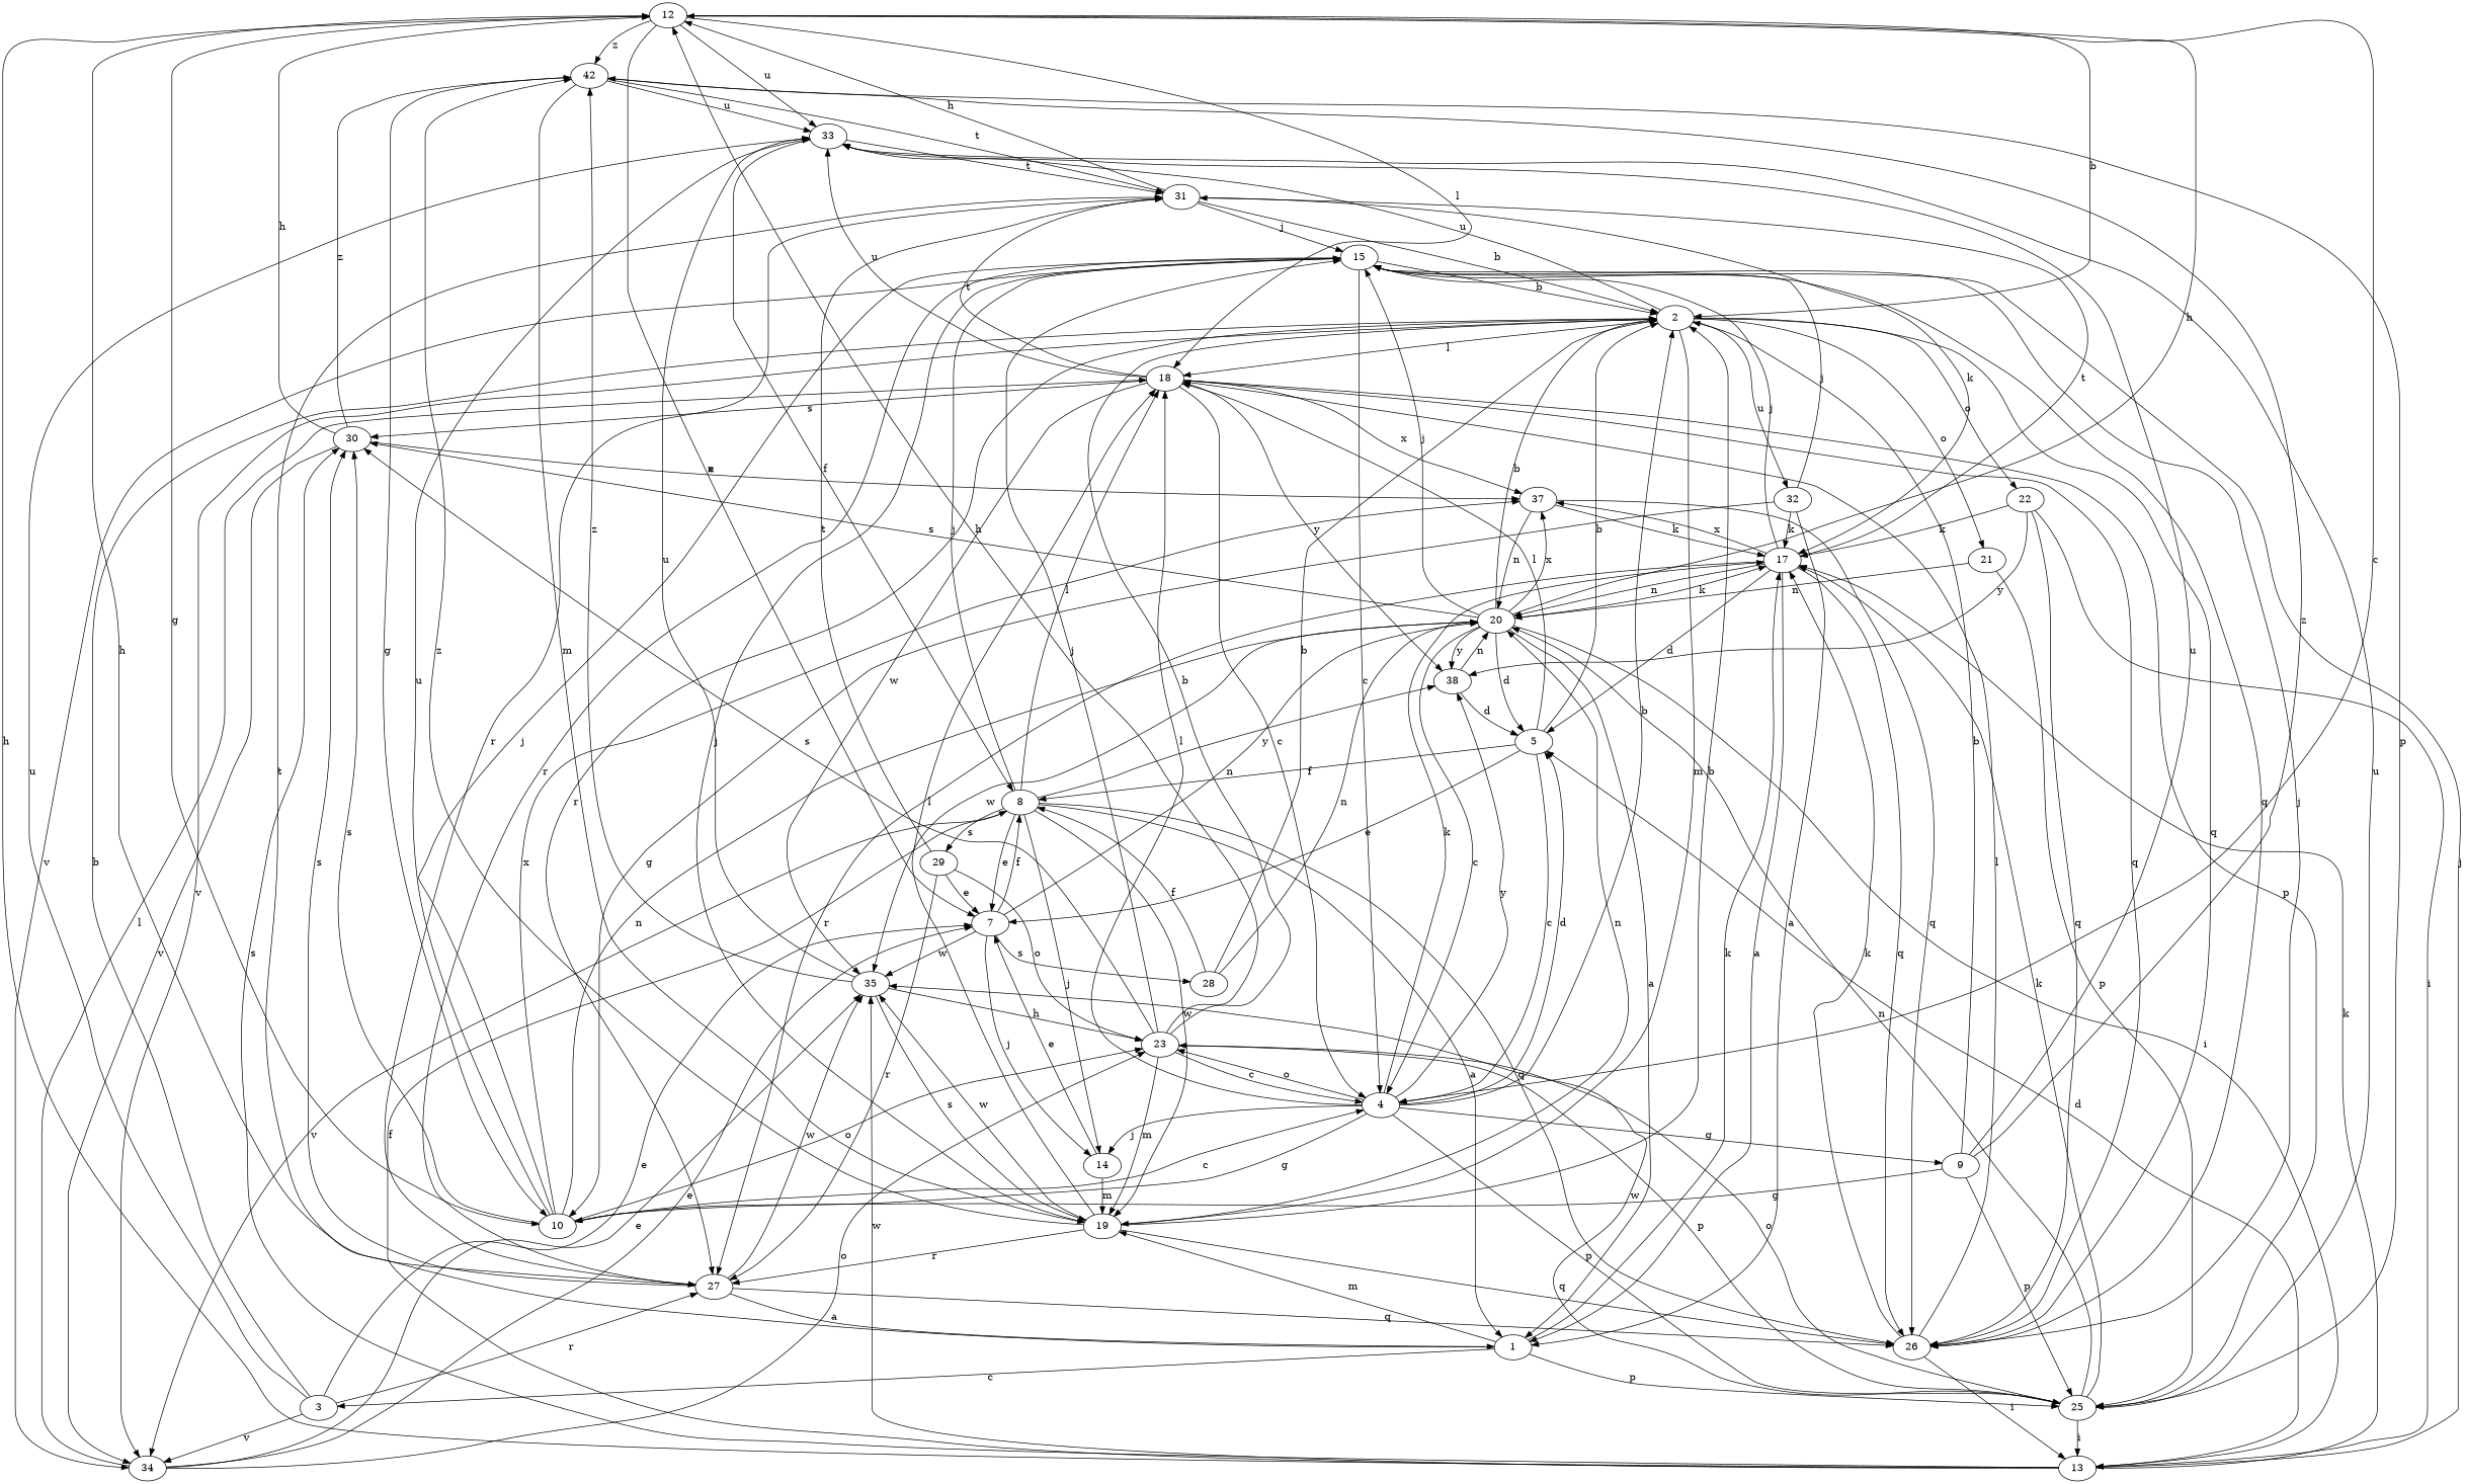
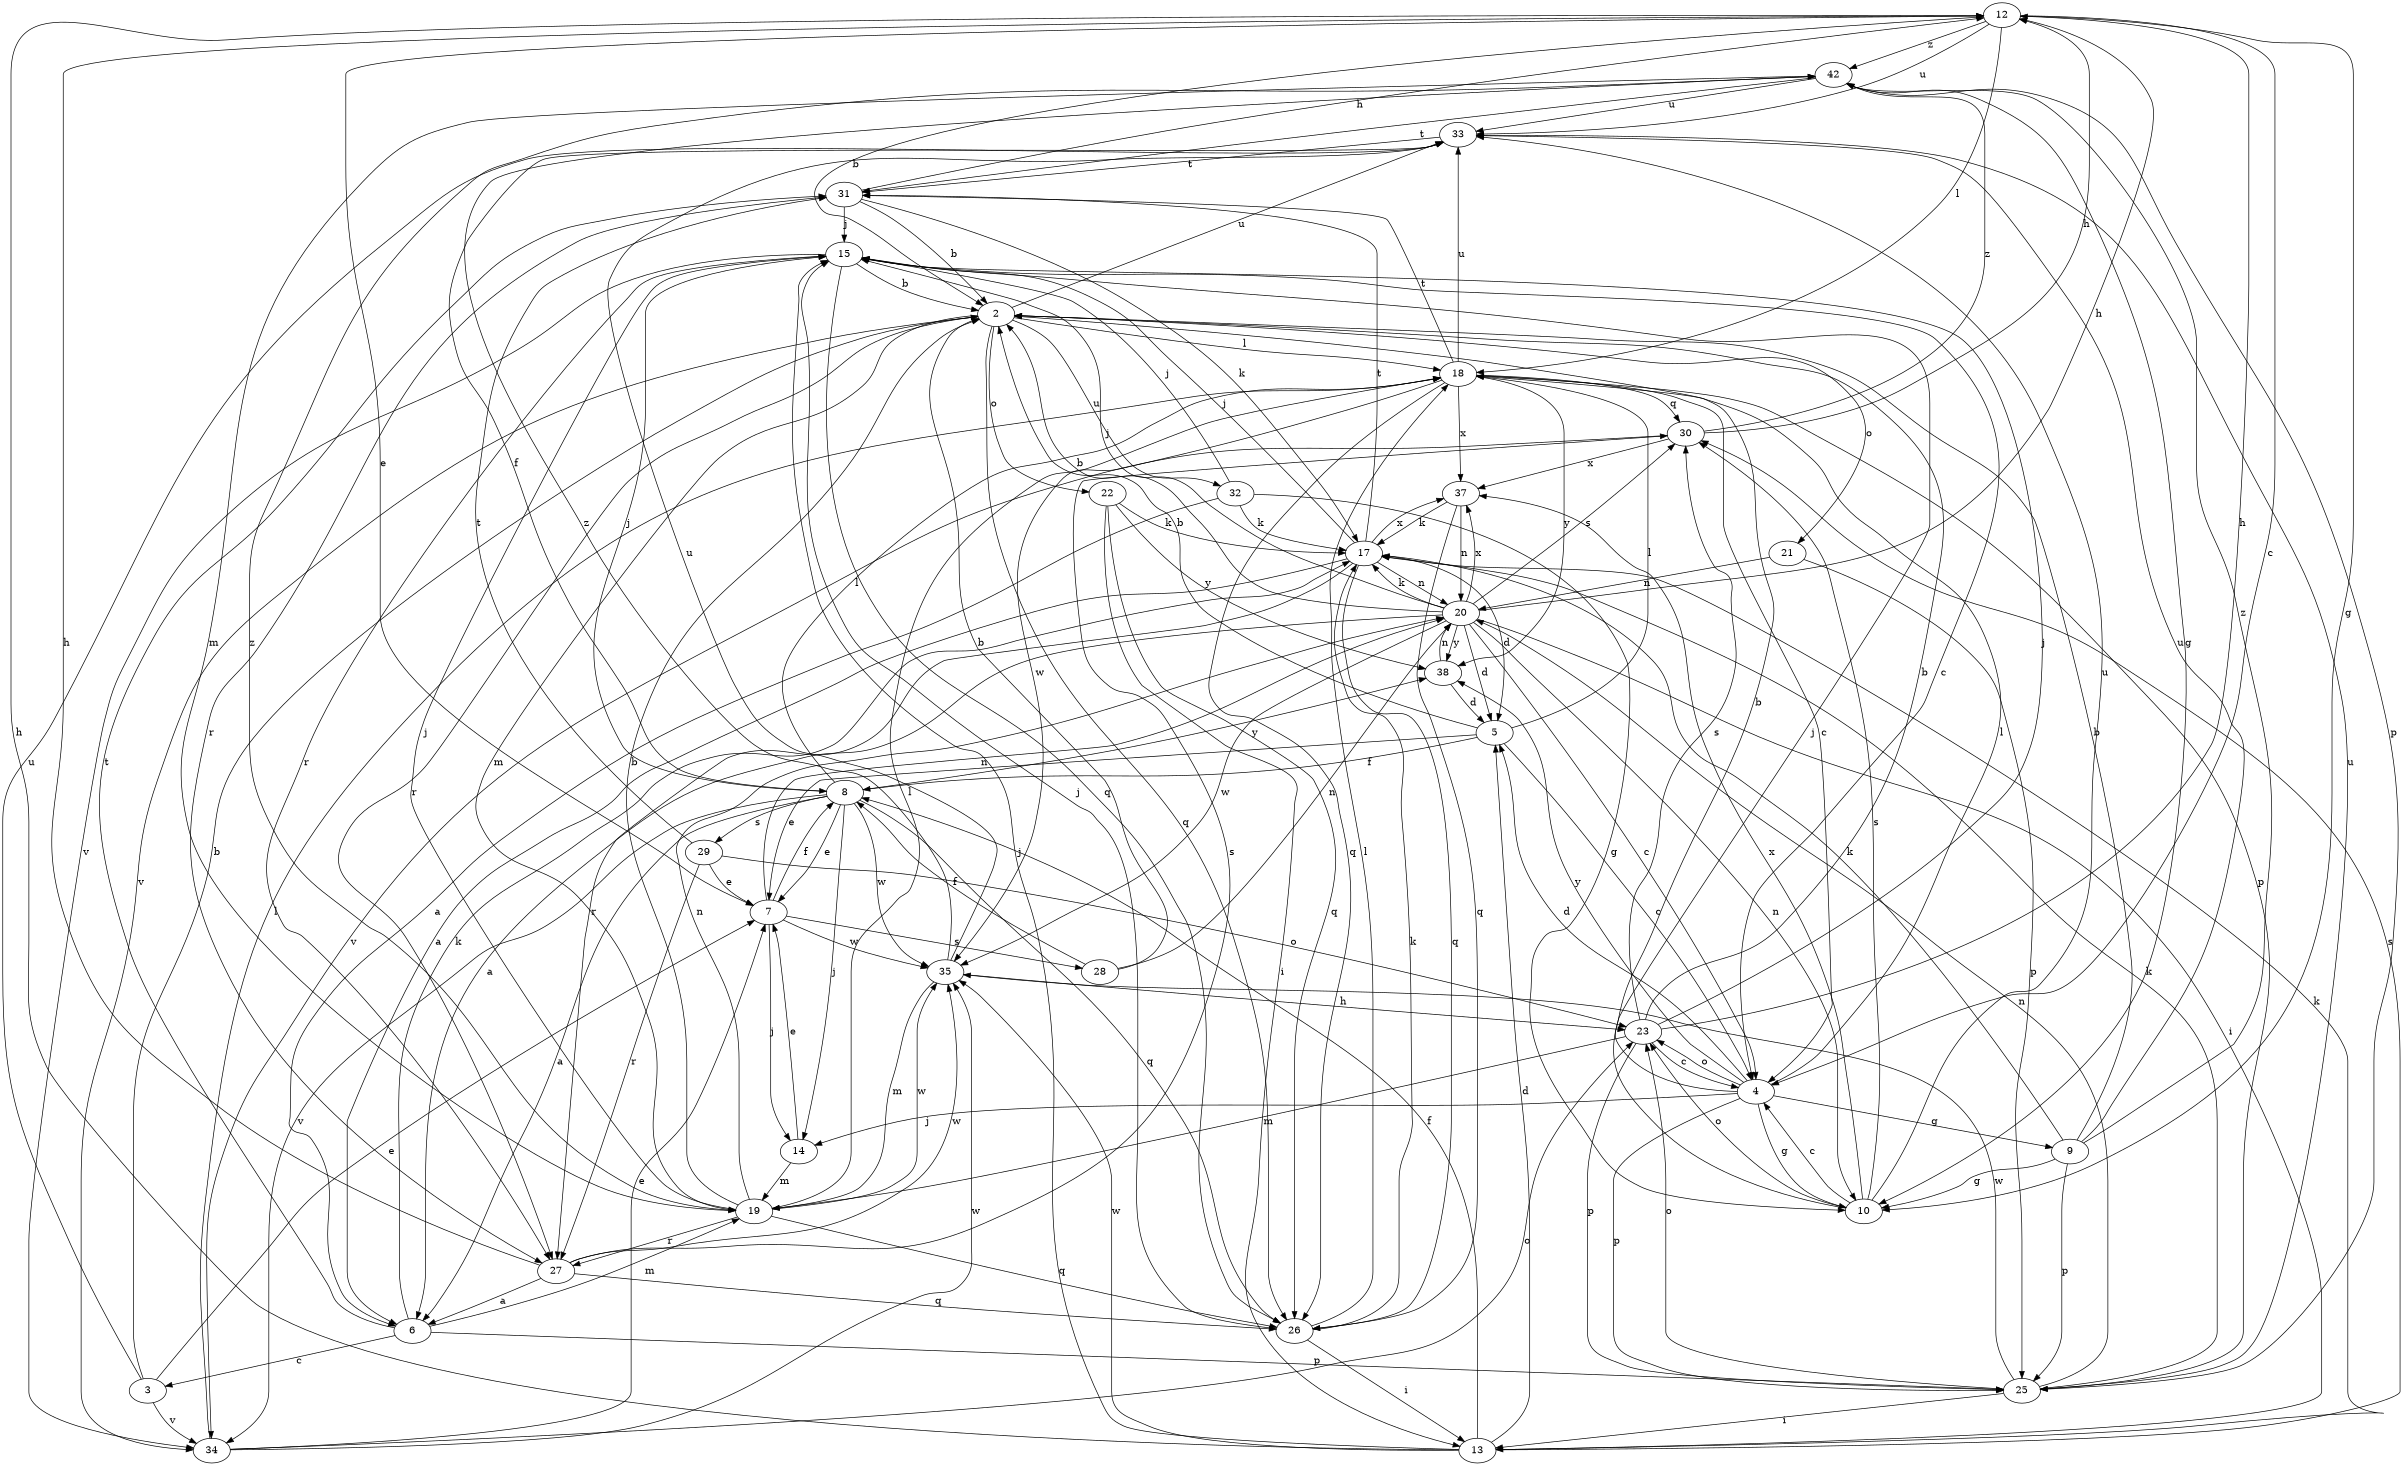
  strict digraph {
    12
    42
    2
    18
    33
    7
    4
    10
    19
    25
    31
-   1
+   1 [label=6]
    3
    17
    27
    34
    26
    5
    20
    15
    37
    35
    23
    13
    21
    22
    32
    38
    30
    8
    14
    28
    9
    29
    12 -> 42 [label=z]
    12 -> 2 [label=b]
    12 -> 18 [label=l]
    12 -> 33 [label=u]
    12 -> 7 [label=e]
    12 -> 4 [label=c]
    12 -> 10 [label=g]
    42 -> 33 [label=u]
    42 -> 10 [label=g]
    42 -> 19 [label=m]
    42 -> 25 [label=p]
    42 -> 31 [label=t]
    2 -> 18 [label=l]
    2 -> 33 [label=u]
    2 -> 19 [label=m]
    2 -> 27 [label=r]
    2 -> 34 [label=v]
    2 -> 26 [label=q]
    2 -> 21 [label=o]
    2 -> 22 [label=o]
    2 -> 32 [label=u]
    18 -> 33 [label=u]
    18 -> 4 [label=c]
    18 -> 25 [label=p]
    18 -> 31 [label=t]
    18 -> 26 [label=q]
    18 -> 37 [label=x]
    18 -> 35 [label=w]
    18 -> 38 [label=y]
-   18 -> 30 [label=s]
+   18 -> 30 [label=q]
    33 -> 31 [label=t]
    33 -> 8 [label=f]
    7 -> 20 [label=n]
    7 -> 35 [label=w]
    7 -> 8 [label=f]
    7 -> 14 [label=j]
    7 -> 28 [label=s]
    4 -> 2 [label=b]
    4 -> 18 [label=l]
    4 -> 10 [label=g]
    4 -> 25 [label=p]
-   4 -> 17 [label=k]
+   9 -> 17 [label=k]
    4 -> 5 [label=d]
    4 -> 23 [label=o]
    4 -> 38 [label=y]
    4 -> 14 [label=j]
    4 -> 9 [label=g]
    10 -> 33 [label=u]
    10 -> 4 [label=c]
-   10 -> 20 [label=n]
+   20 -> 10 [label=n]
    10 -> 15 [label=j]
    10 -> 37 [label=x]
    10 -> 23 [label=o]
    10 -> 30 [label=s]
    19 -> 42 [label=z]
    19 -> 2 [label=b]
    19 -> 18 [label=l]
    19 -> 27 [label=r]
    19 -> 26 [label=q]
    19 -> 20 [label=n]
    19 -> 15 [label=j]
    19 -> 35 [label=w]
    25 -> 33 [label=u]
    25 -> 17 [label=k]
    25 -> 20 [label=n]
    25 -> 35 [label=w]
    25 -> 23 [label=o]
    25 -> 13 [label=i]
    31 -> 12 [label=h]
    31 -> 2 [label=b]
    31 -> 17 [label=k]
    31 -> 27 [label=r]
    31 -> 15 [label=j]
    1 -> 19 [label=m]
    1 -> 25 [label=p]
    1 -> 31 [label=t]
    1 -> 3 [label=c]
    1 -> 17 [label=k]
    3 -> 2 [label=b]
    3 -> 33 [label=u]
    3 -> 7 [label=e]
-   3 -> 27 [label=r]
    3 -> 34 [label=v]
    17 -> 31 [label=t]
    17 -> 1 [label=a]
    17 -> 27 [label=r]
    17 -> 26 [label=q]
    17 -> 5 [label=d]
    17 -> 20 [label=n]
    17 -> 15 [label=j]
    17 -> 37 [label=x]
    27 -> 12 [label=h]
    27 -> 1 [label=a]
    27 -> 26 [label=q]
    27 -> 35 [label=w]
    27 -> 30 [label=s]
    34 -> 18 [label=l]
    34 -> 7 [label=e]
-   34 -> 35 [label=e]
+   34 -> 35 [label=w]
    34 -> 23 [label=o]
    26 -> 18 [label=l]
    26 -> 17 [label=k]
    26 -> 15 [label=j]
    26 -> 13 [label=i]
    5 -> 2 [label=b]
    5 -> 18 [label=l]
    5 -> 7 [label=e]
    5 -> 4 [label=c]
    5 -> 8 [label=f]
    20 -> 12 [label=h]
    20 -> 2 [label=b]
    20 -> 4 [label=c]
    20 -> 1 [label=a]
    20 -> 17 [label=k]
    20 -> 5 [label=d]
    20 -> 15 [label=j]
    20 -> 37 [label=x]
    20 -> 35 [label=w]
    20 -> 13 [label=i]
    20 -> 38 [label=y]
    20 -> 30 [label=s]
    15 -> 2 [label=b]
    15 -> 4 [label=c]
    15 -> 27 [label=r]
    15 -> 34 [label=v]
    15 -> 26 [label=q]
    37 -> 17 [label=k]
    37 -> 26 [label=q]
    37 -> 20 [label=n]
    35 -> 42 [label=z]
    35 -> 33 [label=u]
-   35 -> 19 [label=s]
+   35 -> 19 [label=m]
    35 -> 23 [label=h]
    23 -> 12 [label=h]
    23 -> 2 [label=b]
    23 -> 4 [label=c]
    23 -> 19 [label=m]
    23 -> 25 [label=p]
    23 -> 15 [label=j]
    23 -> 30 [label=s]
    13 -> 12 [label=h]
    13 -> 17 [label=k]
    13 -> 5 [label=d]
    13 -> 15 [label=j]
    13 -> 35 [label=w]
    13 -> 30 [label=s]
    13 -> 8 [label=f]
    21 -> 25 [label=p]
    21 -> 20 [label=n]
    22 -> 17 [label=k]
    22 -> 26 [label=q]
    22 -> 13 [label=i]
    22 -> 38 [label=y]
    32 -> 10 [label=g]
    32 -> 1 [label=a]
    32 -> 17 [label=k]
    32 -> 15 [label=j]
    38 -> 5 [label=d]
    38 -> 20 [label=n]
    30 -> 12 [label=h]
    30 -> 42 [label=z]
    30 -> 34 [label=v]
    30 -> 37 [label=x]
    8 -> 18 [label=l]
    8 -> 7 [label=e]
    8 -> 1 [label=a]
    8 -> 34 [label=v]
    8 -> 26 [label=q]
    8 -> 15 [label=j]
-   8 -> 19 [label=w]
+   8 -> 35 [label=w]
    8 -> 38 [label=y]
    8 -> 14 [label=j]
    8 -> 29 [label=s]
    14 -> 7 [label=e]
    14 -> 19 [label=m]
    28 -> 2 [label=b]
    28 -> 20 [label=n]
    28 -> 8 [label=f]
    9 -> 42 [label=z]
    9 -> 2 [label=b]
    9 -> 33 [label=u]
    9 -> 10 [label=g]
    9 -> 25 [label=p]
    29 -> 7 [label=e]
    29 -> 31 [label=t]
    29 -> 27 [label=r]
    29 -> 23 [label=o]
  }
